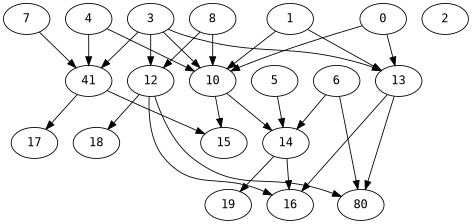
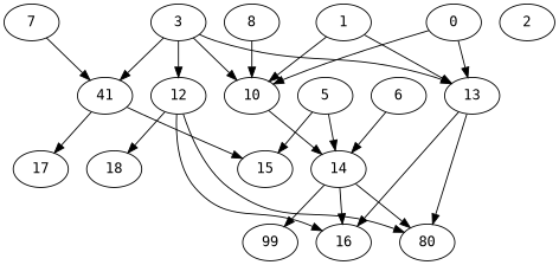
  digraph {
    fontname="DejaVu Sans Mono"
    node [alpha=0.03 fontname="DejaVu Sans Mono"]
    edge [fontname="DejaVu Sans Mono"]
    1 [expect_size=32235520]
    10 [alpha=0.00 expect_size=41896960]
    13 [alpha=0.16 expect_size=31155200]
    15 [alpha=0.05 expect_size=41533440]
    14 [alpha=0.01 expect_size=35926016]
    16 [expect_size=6873088]
    n7 [alpha=0.13 expect_size=47223808 label=80]
    2 [alpha=0.00 expect_size=49085440]
    3 [alpha=0.02 expect_size=42668032]
    n10 [alpha=0.19 expect_size=22405120 label=41]
    12 [alpha=0.15 expect_size=30462976]
    17 [alpha=0.08 expect_size=42175488]
    18 [expect_size=50558976]
-   4 [alpha=0.02 expect_size=33690624]
-   19 [alpha=0.01 expect_size=8025088]
+   19 [alpha=0.01 expect_size=8025088 label=99]
    5 [alpha=0.05 expect_size=32153600]
    6 [alpha=0.15 expect_size=50850816]
    7 [alpha=0.04 expect_size=38042624]
    8 [alpha=0.02 expect_size=9975808]
    n20 [alpha=0.17 expect_size=51953664 label=0]
    1 -> 10
    1 -> 13
-   10 -> 15
+   5 -> 15
    10 -> 14
    13 -> 16
    13 -> n7
    14 -> 16
-   6 -> n7
+   14 -> n7
    14 -> 19
    3 -> 10
    3 -> 13
    3 -> n10
    3 -> 12
    n10 -> 15
    n10 -> 17
    12 -> 16
    12 -> n7
    12 -> 18
-   4 -> 10
-   4 -> n10
    5 -> 14
    6 -> 14
    7 -> n10
    8 -> 10
-   8 -> 12
    n20 -> 10
    n20 -> 13
  }
